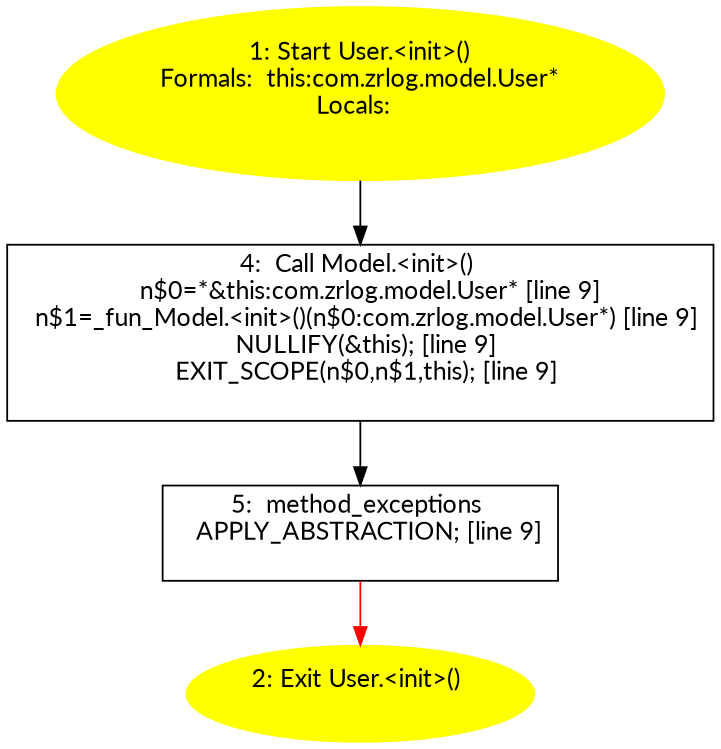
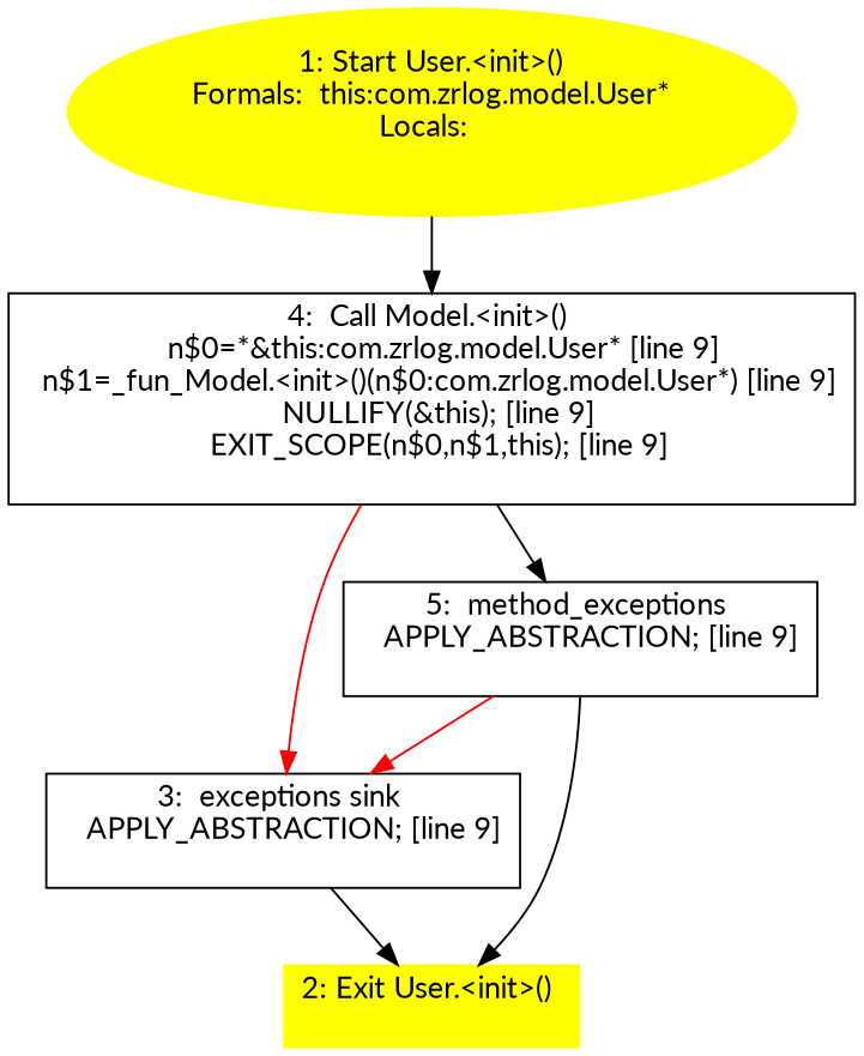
  digraph {
    fontname=Lato
    node [fontname=Lato shape=box]
    edge [fontname=Lato]
    n1 [color=yellow label="1: Start User.<init>()\nFormals:  this:com.zrlog.model.User*\nLocals:  \n  " style=filled shape=""]
    n2 [label="4:  Call Model.<init>() \n   n$0=*&this:com.zrlog.model.User* [line 9]\n  n$1=_fun_Model.<init>()(n$0:com.zrlog.model.User*) [line 9]\n  NULLIFY(&this); [line 9]\n  EXIT_SCOPE(n$0,n$1,this); [line 9]\n "]
+   n3 [label="3:  exceptions sink \n   APPLY_ABSTRACTION; [line 9]\n "]
    n4 [label="5:  method_exceptions \n   APPLY_ABSTRACTION; [line 9]\n "]
-   n5 [color=yellow label="2: Exit User.<init>() \n  " style=filled shape=""]
+   n5 [color=yellow label="2: Exit User.<init>() \n  " style=filled]
    n1 -> n2
+   n2 -> n3 [color=red]
    n2 -> n4
-   n4 -> n5 [color=red]
+   n3 -> n5
+   n4 -> n3 [color=red]
+   n4 -> n5
  }
